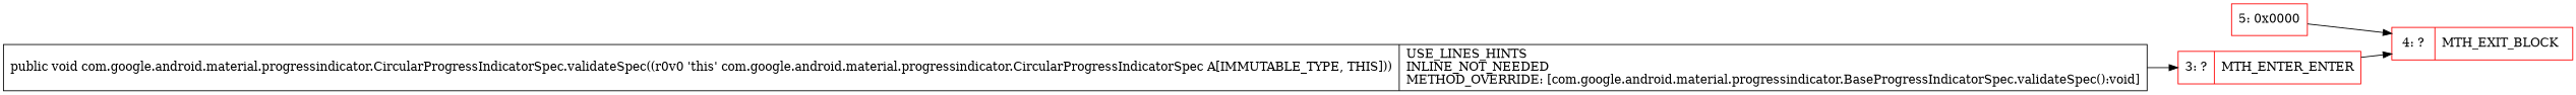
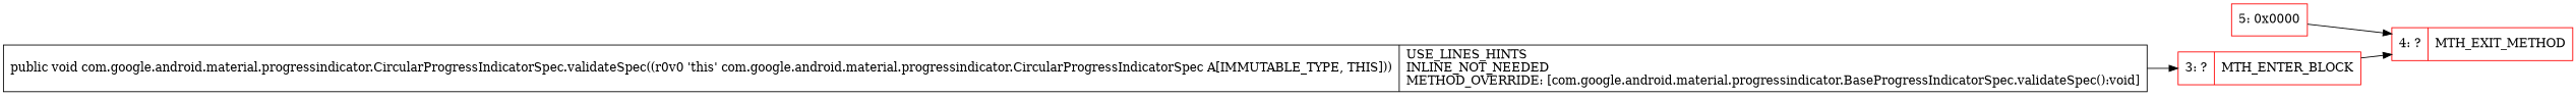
  digraph {
    rankdir=LR
    node [color=red shape=record]
-   n1 [label="{3\:\ ?|MTH_ENTER_ENTER\l}"]
-   n2 [label="{4\:\ ?|MTH_EXIT_BLOCK\l}"]
+   n1 [label="{3\:\ ?|MTH_ENTER_BLOCK\l}"]
+   n2 [label="{4\:\ ?|MTH_EXIT_METHOD\l}"]
    n3 [label="{5\:\ 0x0000}"]
    n4 [label="{public void com.google.android.material.progressindicator.CircularProgressIndicatorSpec.validateSpec((r0v0 'this' com.google.android.material.progressindicator.CircularProgressIndicatorSpec A[IMMUTABLE_TYPE, THIS]))  | USE_LINES_HINTS\lINLINE_NOT_NEEDED\lMETHOD_OVERRIDE: [com.google.android.material.progressindicator.BaseProgressIndicatorSpec.validateSpec():void]\l}" color=""]
    subgraph cluster_1 {
      label="R(0)"
    }
    n1 -> n2
    n3 -> n2
    n4 -> n1
  }
